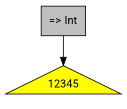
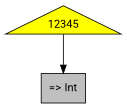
  digraph {
    ordering=out
    fontname=Roboto
    node [style=filled fontname=Roboto]
    n1 [fillcolor=gray label=" =\> Int" shape=record]
    n2 [fillcolor=yellow label=12345 shape=triangle]
-   n1 -> n2 [fontname=Roboto]
+   n2 -> n1 [fontname=Roboto]
  }
